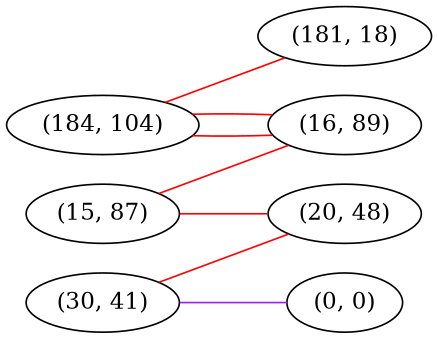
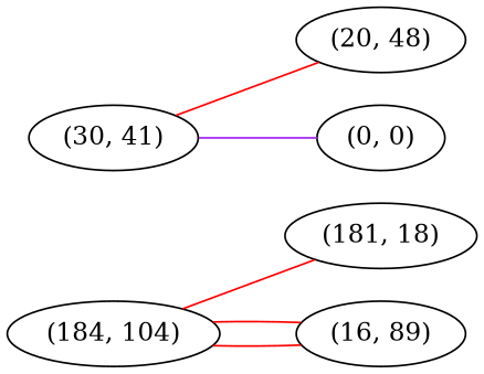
  graph {
    rankdir=LR
    edge [color=red weight=1]
    n1 [label="(181, 18)"]
    "(184, 104)"
    "(16, 89)"
-   "(15, 87)"
    "(20, 48)"
    "(30, 41)"
    "(0, 0)"
    "(184, 104)" -- n1
    "(184, 104)" -- "(16, 89)"
    "(184, 104)" -- "(16, 89)"
-   "(15, 87)" -- "(16, 89)"
-   "(15, 87)" -- "(20, 48)"
    "(30, 41)" -- "(20, 48)"
    "(30, 41)" -- "(0, 0)" [color=purple weight=4]
  }
